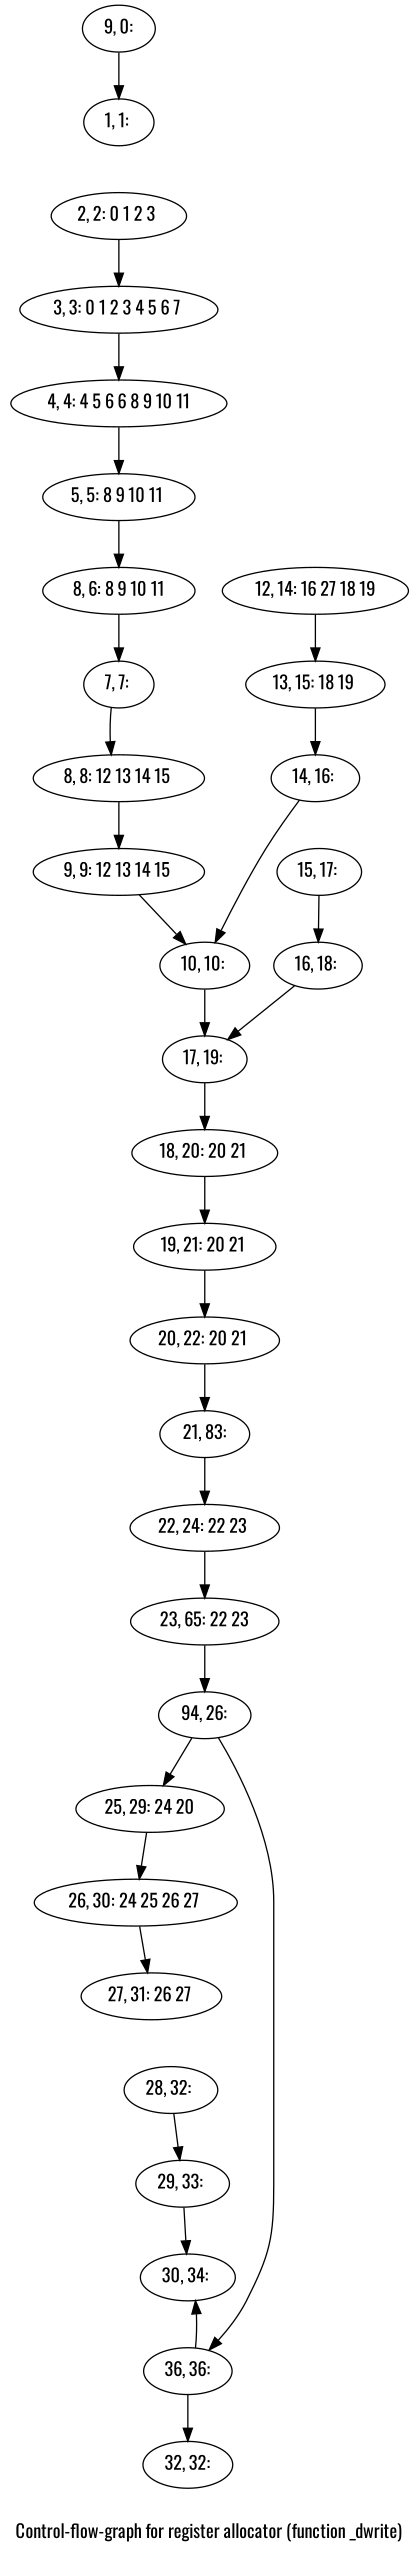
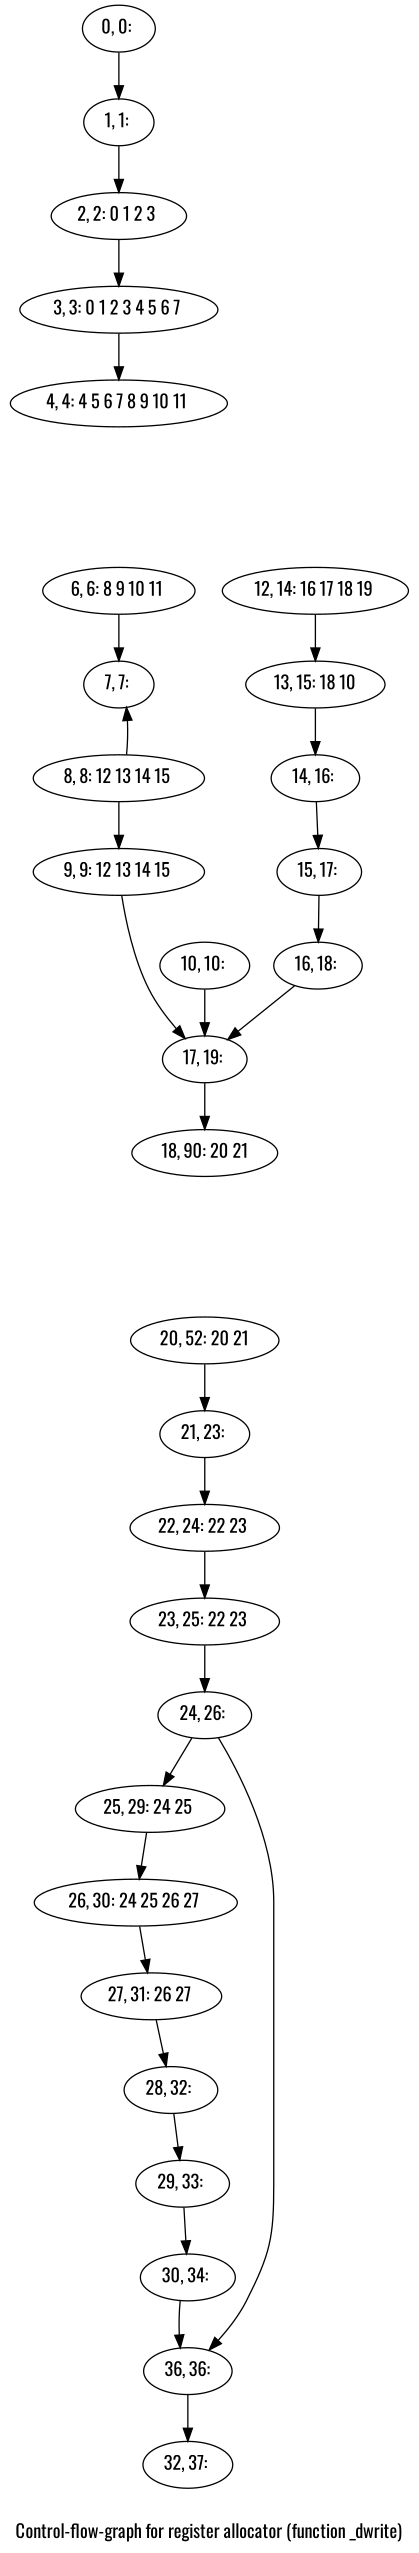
  digraph {
    fontname=Oswald
    label="Control-flow-graph for register allocator (function _dwrite)"
    node [fontname=Oswald]
    edge [fontname=Oswald]
-   n1 [label="9, 0:"]
+   n1 [label="0, 0: "]
    n2 [label="1, 1: "]
    n3 [label="2, 2: 0 1 2 3 "]
    n4 [label="3, 3: 0 1 2 3 4 5 6 7 "]
-   n5 [label="4, 4: 4 5 6 6 8 9 10 11"]
-   n6 [label="5, 5: 8 9 10 11 "]
-   n7 [label="8, 6: 8 9 10 11"]
+   n5 [label="4, 4: 4 5 6 7 8 9 10 11 "]
+   n7 [label="6, 6: 8 9 10 11 "]
    n8 [label="7, 7: "]
    n9 [label="8, 8: 12 13 14 15 "]
    n10 [label="9, 9: 12 13 14 15 "]
    n11 [label="10, 10: "]
    n12 [label="17, 19: "]
-   n13 [label="18, 20: 20 21 "]
-   n14 [label="12, 14: 16 27 18 19"]
-   n15 [label="13, 15: 18 19 "]
+   n13 [label="18, 90: 20 21"]
+   n14 [label="12, 14: 16 17 18 19 "]
+   n15 [label="13, 15: 18 10"]
    n16 [label="14, 16: "]
    n17 [label="15, 17: "]
    n18 [label="16, 18: "]
-   n19 [label="19, 21: 20 21 "]
-   n20 [label="20, 22: 20 21 "]
-   n21 [label="21, 83:"]
+   n20 [label="20, 52: 20 21"]
+   n21 [label="21, 23: "]
    n22 [label="22, 24: 22 23 "]
-   n23 [label="23, 65: 22 23"]
-   n24 [label="94, 26:"]
-   n25 [label="25, 29: 24 20"]
+   n23 [label="23, 25: 22 23 "]
+   n24 [label="24, 26: "]
+   n25 [label="25, 29: 24 25 "]
    n26 [label="36, 36:"]
    n27 [label="26, 30: 24 25 26 27 "]
-   n28 [label="32, 32:"]
+   n28 [label="32, 37: "]
    n29 [label="27, 31: 26 27 "]
    n30 [label="28, 32: "]
    n31 [label="29, 33: "]
    n32 [label="30, 34: "]
    n1 -> n2
+   n2 -> n3
    n3 -> n4
    n4 -> n5
-   n5 -> n6
-   n6 -> n7
    n7 -> n8
-   n8 -> n9
+   n9 -> n8
    n9 -> n10
-   n10 -> n11
+   n10 -> n12
    n11 -> n12
    n12 -> n13
-   n13 -> n19
    n14 -> n15
    n15 -> n16
-   n16 -> n11
+   n16 -> n17
    n17 -> n18
    n18 -> n12
-   n19 -> n20
    n20 -> n21
    n21 -> n22
    n22 -> n23
    n23 -> n24
    n24 -> n25
    n24 -> n26
    n25 -> n27
    n26 -> n28
    n27 -> n29
+   n29 -> n30
    n30 -> n31
    n31 -> n32
-   n26 -> n32
+   n32 -> n26
  }
